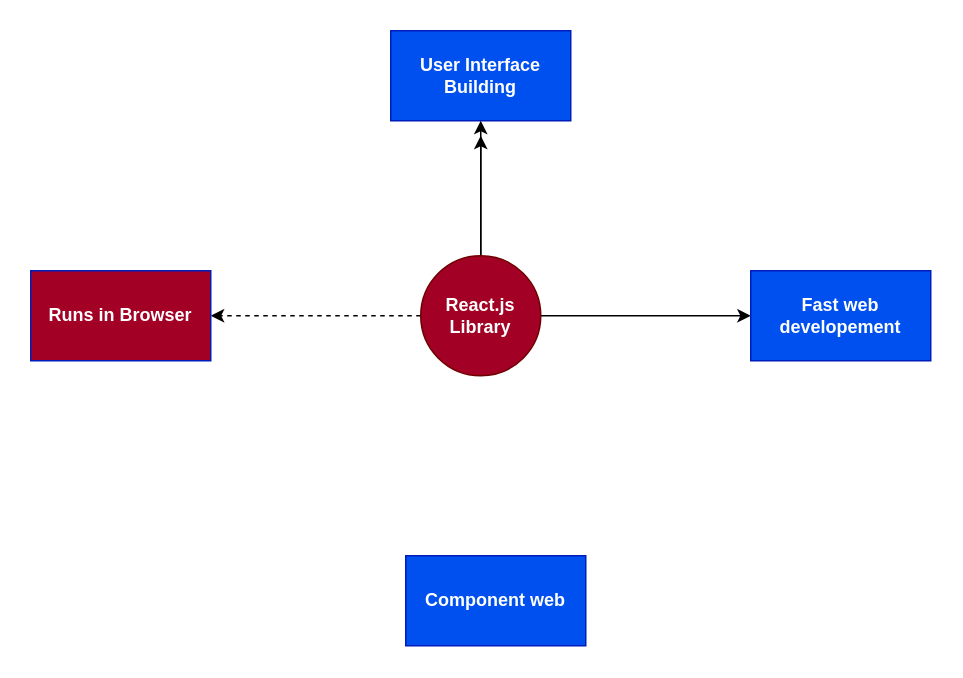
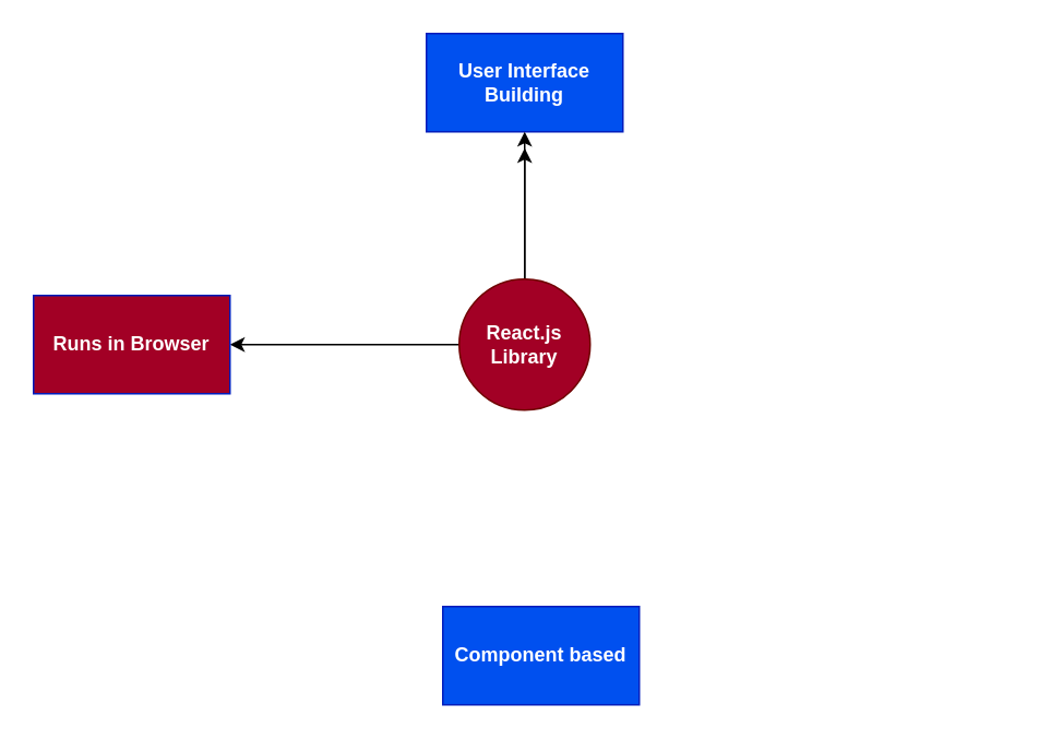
  <mxCell id="0" />
  <mxCell id="1" parent="0" />
  <mxCell id="2" value="&lt;b&gt;User Interface Building&lt;/b&gt;" style="rounded=0;whiteSpace=wrap;html=1;fillColor=#0050ef;strokeColor=#001DBC;fontColor=#ffffff;" parent="1" vertex="1"><mxGeometry x="260" y="20" width="120" height="60" as="geometry" /></mxCell>
  <mxCell id="3" style="edgeStyle=orthogonalEdgeStyle;rounded=0;orthogonalLoop=1;jettySize=auto;html=1;" parent="1" source="7" edge="1"><mxGeometry relative="1" as="geometry"><mxPoint x="320" y="90" as="targetPoint" /></mxGeometry></mxCell>
  <mxCell id="4" style="edgeStyle=orthogonalEdgeStyle;rounded=0;orthogonalLoop=1;jettySize=auto;html=1;" parent="1" source="7" target="2" edge="1"><mxGeometry relative="1" as="geometry" /></mxCell>
- <mxCell id="5" style="edgeStyle=orthogonalEdgeStyle;rounded=0;orthogonalLoop=1;jettySize=auto;html=1;entryX=1;entryY=0.5;entryDx=0;entryDy=0;dashed=1;" parent="1" source="7" target="10" edge="1"><mxGeometry relative="1" as="geometry" /></mxCell>
- <mxCell id="6" style="edgeStyle=orthogonalEdgeStyle;rounded=0;orthogonalLoop=1;jettySize=auto;html=1;entryX=0;entryY=0.5;entryDx=0;entryDy=0;" parent="1" source="7" target="8" edge="1"><mxGeometry relative="1" as="geometry" /></mxCell>
+ <mxCell id="5" style="edgeStyle=orthogonalEdgeStyle;rounded=0;orthogonalLoop=1;jettySize=auto;html=1;entryX=1;entryY=0.5;entryDx=0;entryDy=0;" parent="1" source="7" target="10" edge="1"><mxGeometry relative="1" as="geometry" /></mxCell>
  <mxCell id="7" value="&lt;b&gt;React.js&lt;br&gt;Library&lt;/b&gt;" style="ellipse;whiteSpace=wrap;html=1;aspect=fixed;fillColor=#a20025;strokeColor=#6F0000;fontColor=#ffffff;" parent="1" vertex="1"><mxGeometry x="280" y="170" width="80" height="80" as="geometry" /></mxCell>
- <mxCell id="8" value="&lt;b&gt;Fast web developement&lt;/b&gt;" style="rounded=0;whiteSpace=wrap;html=1;fillColor=#0050ef;strokeColor=#001DBC;fontColor=#ffffff;" parent="1" vertex="1"><mxGeometry x="500" y="180" width="120" height="60" as="geometry" /></mxCell>
- <mxCell id="9" value="&lt;b&gt;Component web&lt;/b&gt;" style="rounded=0;whiteSpace=wrap;html=1;fillColor=#0050ef;strokeColor=#001DBC;fontColor=#ffffff;" parent="1" vertex="1"><mxGeometry x="270" y="370" width="120" height="60" as="geometry" /></mxCell>
+ <mxCell id="9" value="&lt;b&gt;Component based&lt;/b&gt;" style="rounded=0;whiteSpace=wrap;html=1;fillColor=#0050ef;strokeColor=#001DBC;fontColor=#ffffff;" parent="1" vertex="1"><mxGeometry x="270" y="370" width="120" height="60" as="geometry" /></mxCell>
  <mxCell id="10" value="&lt;b&gt;Runs in Browser&lt;/b&gt;" style="rounded=0;whiteSpace=wrap;html=1;fillColor=#a20025;strokeColor=#001DBC;fontColor=#ffffff;" parent="1" vertex="1"><mxGeometry x="20" y="180" width="120" height="60" as="geometry" /></mxCell>
